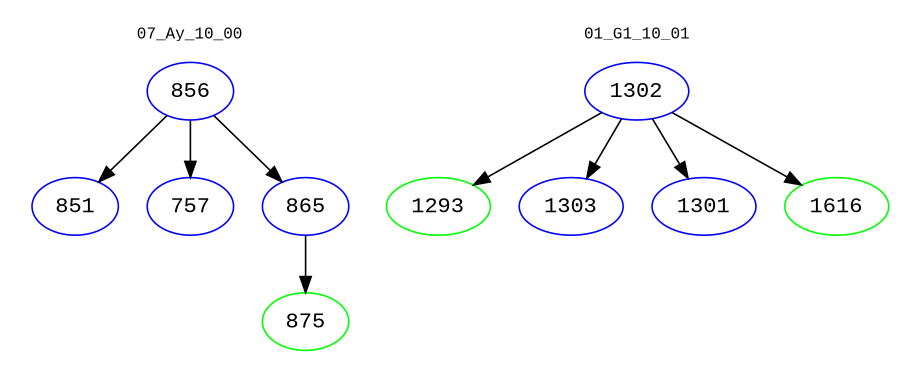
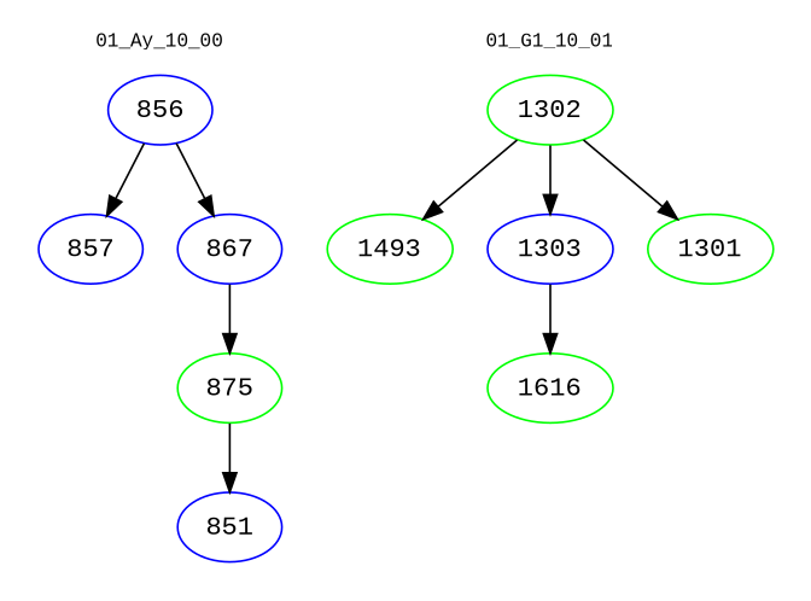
  digraph {
    fontname="Liberation Mono"
    node [color=blue fontname="Liberation Mono"]
    edge [color=black fontname="Liberation Mono"]
    n1 [label=856]
    n2 [label=851]
-   n3 [label=757]
-   n4 [label=865]
+   n3 [label=857]
+   n4 [label=867]
    n5 [color=green label=875]
-   n6 [label=1302]
-   n7 [color=green label=1293]
+   n6 [color=green label=1302]
+   n7 [color=green label=1493]
    n8 [label=1303]
-   n9 [label=1301]
+   n9 [color=green label=1301]
    n10 [color=green label=1616]
    subgraph cluster_1 {
      color=white
      fontsize=10
-     label="07_Ay_10_00"
+     label="01_Ay_10_00"
      n1
      n2
      n3
      n4
      n5
    }
    subgraph cluster_2 {
      color=white
      fontsize=10
      label="01_G1_10_01"
      n6
      n7
      n8
      n9
      n10
    }
-   n1 -> n2
+   n5 -> n2
    n1 -> n3
    n1 -> n4
    n4 -> n5
    n6 -> n7
    n6 -> n8
    n6 -> n9
-   n6 -> n10
+   n8 -> n10
  }
